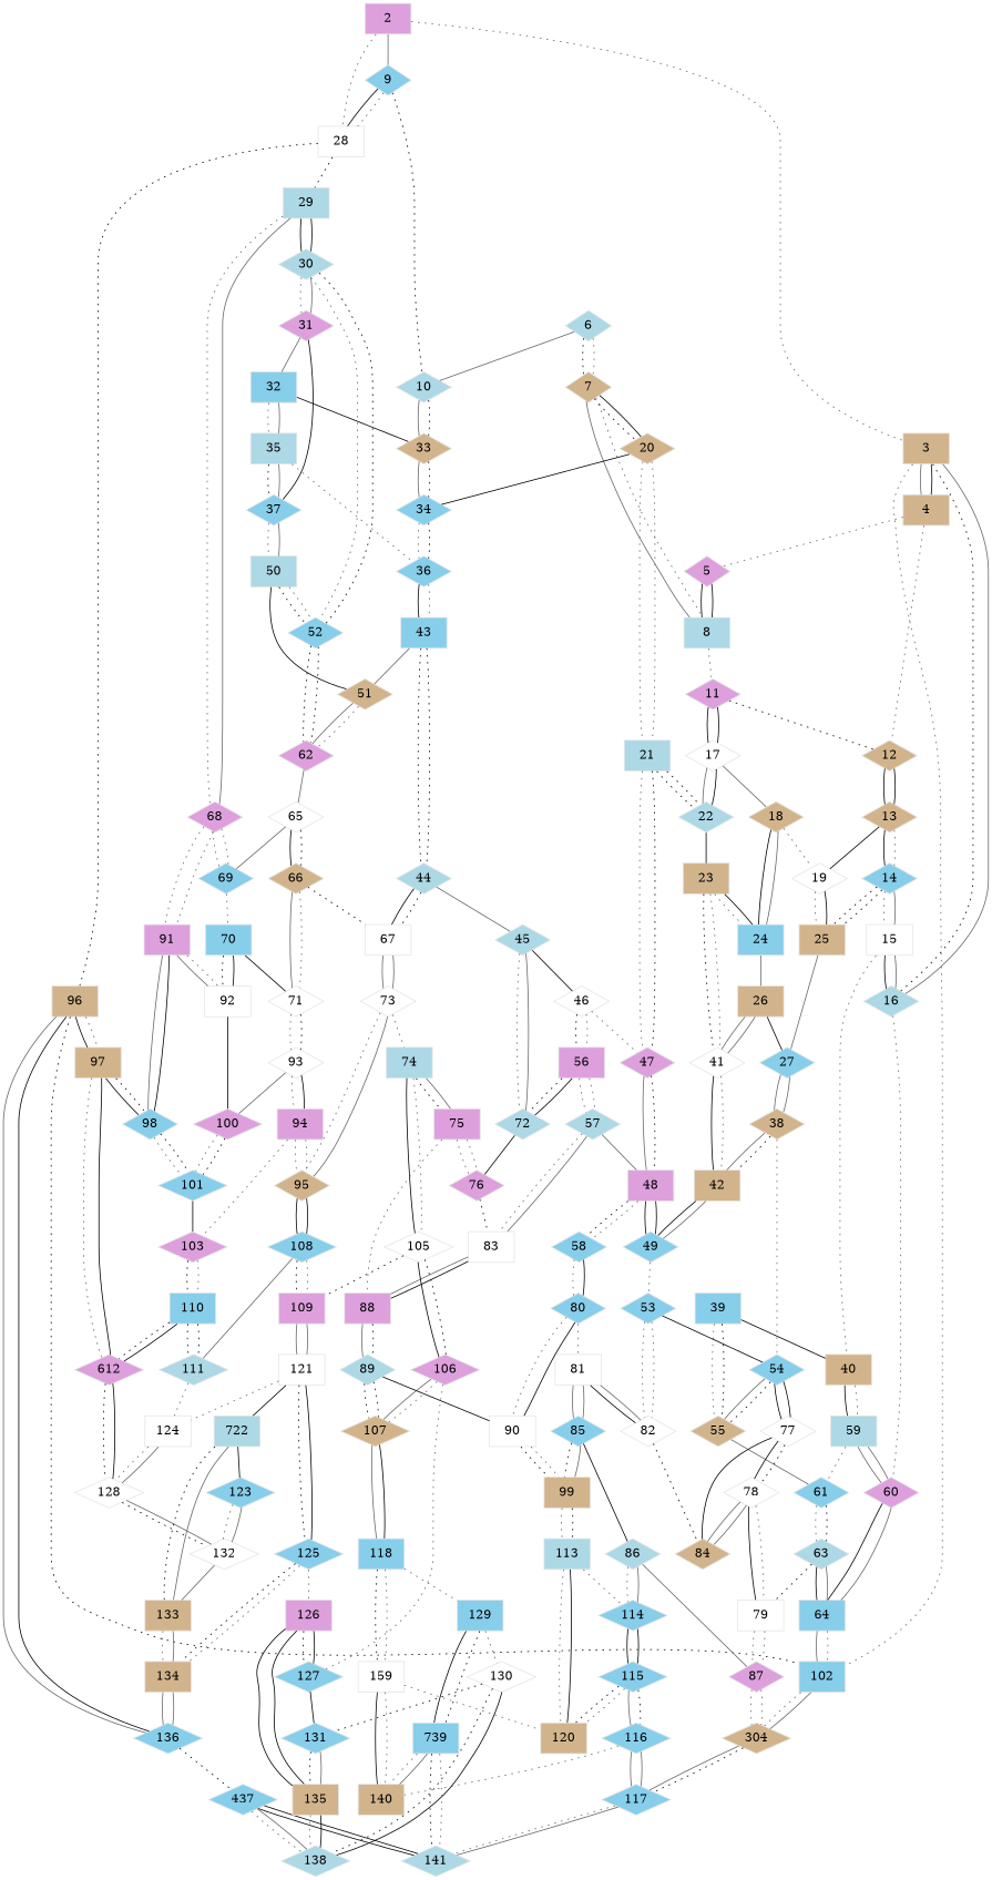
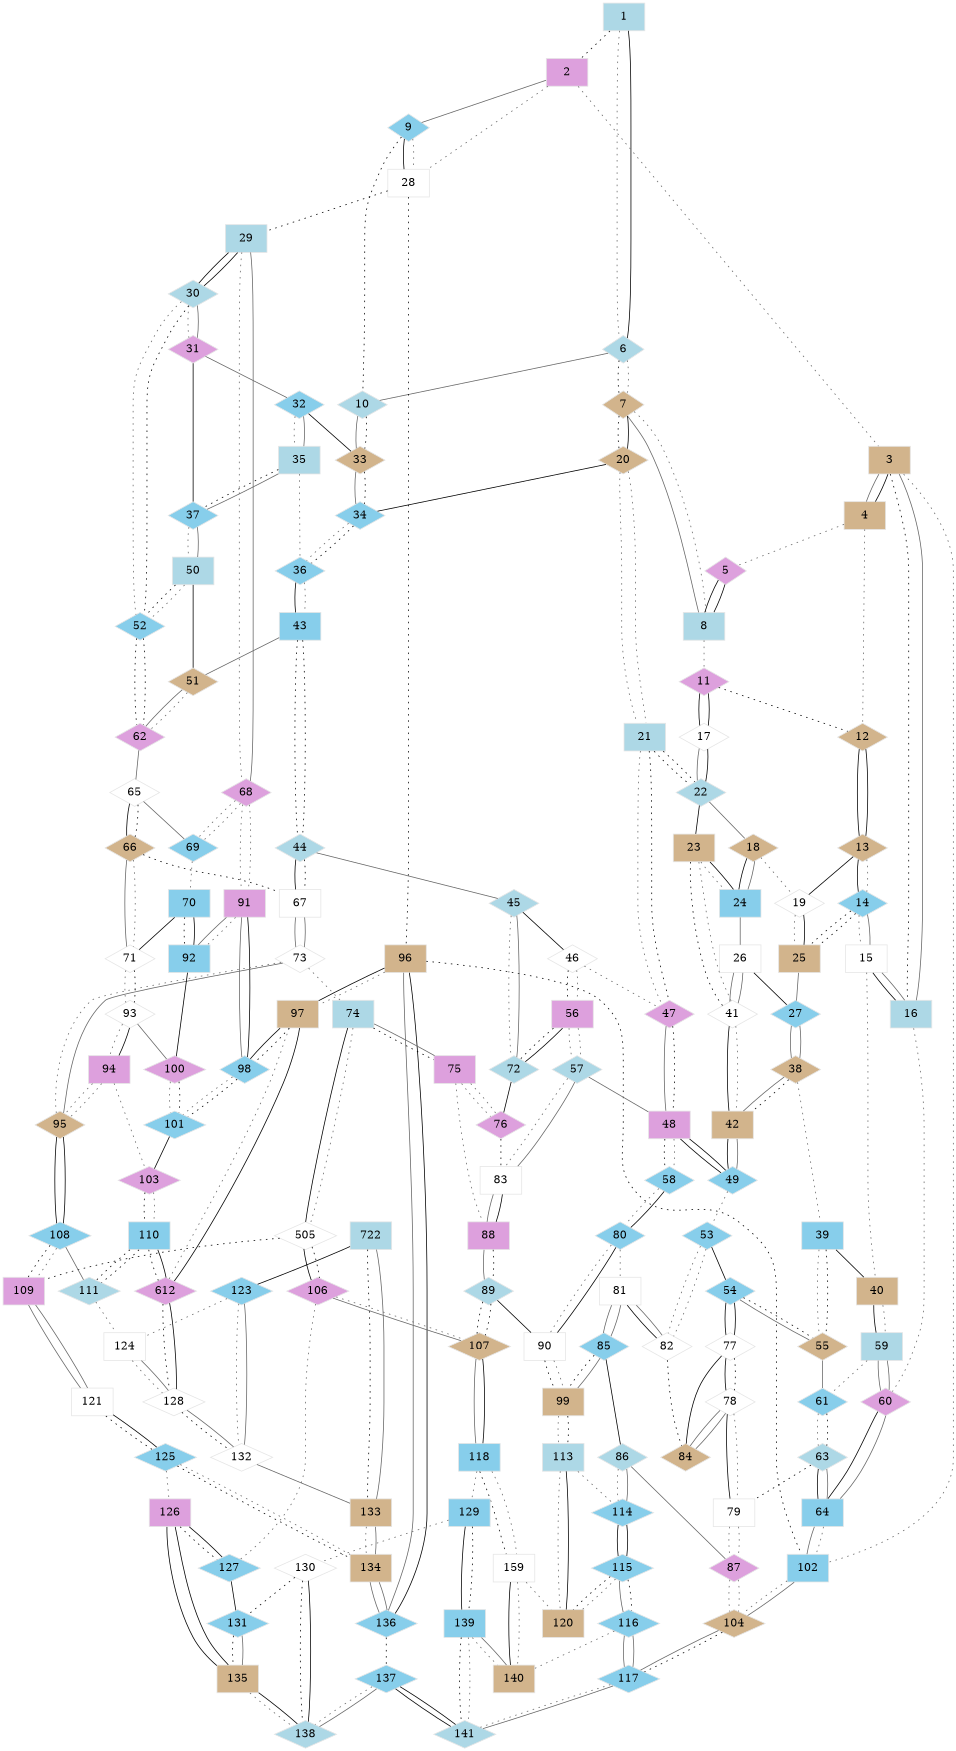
  graph {
    node [color=gray90 fillcolor=skyblue shape=diamond style=filled]
    edge [color=gray40 style=dotted]
+   1 [fillcolor=lightblue shape=box]
    2 [fillcolor=plum shape=box]
    6 [fillcolor=lightblue]
    3 [fillcolor=tan shape=box]
    9
    28 [fillcolor=white shape=box]
    7 [fillcolor=tan]
    10 [fillcolor=lightblue]
    4 [fillcolor=tan shape=box]
-   16 [fillcolor=lightblue]
+   16 [fillcolor=lightblue shape=box]
    102 [shape=box]
    29 [fillcolor=lightblue shape=box]
    96 [fillcolor=tan shape=box]
    5 [fillcolor=plum]
    12 [fillcolor=tan]
    60 [fillcolor=plum]
-   104 [fillcolor=tan label=304]
+   104 [fillcolor=tan]
    8 [fillcolor=lightblue shape=box]
    13 [fillcolor=tan]
    11 [fillcolor=plum]
    20 [fillcolor=tan]
    33 [fillcolor=tan]
    21 [fillcolor=lightblue shape=box]
    34
    17 [fillcolor=white]
    18 [fillcolor=tan]
    22 [fillcolor=lightblue]
    14
    19 [fillcolor=white]
    15 [fillcolor=white shape=box]
    25 [fillcolor=tan shape=box]
    40 [fillcolor=tan shape=box]
    27
    59 [fillcolor=lightblue shape=box]
    64 [shape=box]
    24 [shape=box]
    23 [fillcolor=tan shape=box]
-   26 [fillcolor=tan shape=box]
+   26 [fillcolor=white shape=box]
    47 [fillcolor=plum]
    36
    48 [fillcolor=plum shape=box]
    41 [fillcolor=white]
    42 [fillcolor=tan shape=box]
    38 [fillcolor=tan]
    39 [shape=box]
    30 [fillcolor=lightblue]
    68 [fillcolor=plum]
    97 [fillcolor=tan shape=box]
    136
    31 [fillcolor=plum]
    52
    69
    91 [fillcolor=plum shape=box]
-   32 [shape=box]
+   32
    37
    62 [fillcolor=plum]
    35 [fillcolor=lightblue shape=box]
    50 [fillcolor=lightblue shape=box]
    43 [shape=box]
    44 [fillcolor=lightblue]
    51 [fillcolor=tan]
    55 [fillcolor=tan]
    49
    61
    53
    45 [fillcolor=lightblue]
    67 [fillcolor=white shape=box]
    46 [fillcolor=white]
    72 [fillcolor=lightblue]
    73 [fillcolor=white]
    56 [fillcolor=plum shape=box]
    76 [fillcolor=plum]
    57 [fillcolor=lightblue]
    58
    80
    54
    82 [fillcolor=white]
    65 [fillcolor=white]
    77 [fillcolor=white]
    84 [fillcolor=tan]
    78 [fillcolor=white]
    63 [fillcolor=lightblue]
    83 [fillcolor=white shape=box]
    88 [fillcolor=plum shape=box]
    81 [fillcolor=white shape=box]
    90 [fillcolor=white shape=box]
    79 [fillcolor=white shape=box]
    66 [fillcolor=tan]
    87 [fillcolor=plum]
    71 [fillcolor=white]
    70 [shape=box]
    93 [fillcolor=white]
    74 [fillcolor=lightblue shape=box]
    95 [fillcolor=tan]
-   92 [fillcolor=white shape=box]
+   92 [shape=box]
    98
    100 [fillcolor=plum]
    94 [fillcolor=plum shape=box]
    75 [fillcolor=plum shape=box]
-   105 [fillcolor=white]
+   105 [fillcolor=white label=505]
    108
    106 [fillcolor=plum]
    109 [fillcolor=plum shape=box]
    89 [fillcolor=lightblue]
    85
    99 [fillcolor=tan shape=box]
    86 [fillcolor=lightblue]
    114
    113 [fillcolor=lightblue shape=box]
    115
    117
    107 [fillcolor=tan]
    118 [shape=box]
    101
    103 [fillcolor=plum]
    110 [shape=box]
    111 [fillcolor=lightblue]
    n118 [fillcolor=plum label=612]
-   137 [label=437]
+   137
    128 [fillcolor=white]
    120 [fillcolor=tan shape=box]
    141 [fillcolor=lightblue]
    127
    121 [fillcolor=white shape=box]
    131
    n126 [fillcolor=white label=159 shape=box]
    129 [shape=box]
    124 [fillcolor=white shape=box]
    n129 [fillcolor=lightblue label=722 shape=box]
    125
    132 [fillcolor=white]
    116
    140 [fillcolor=tan shape=box]
    130 [fillcolor=white]
-   139 [shape=box label=739]
+   139 [shape=box]
    123
    133 [fillcolor=tan shape=box]
    126 [fillcolor=plum shape=box]
    134 [fillcolor=tan shape=box]
    135 [fillcolor=tan shape=box]
    138 [fillcolor=lightblue]
+   1 -- 2 [color=black]
+   1 -- 6
+   1 -- 6 [color=black style=solid]
    2 -- 3
    2 -- 9 [style=solid]
    2 -- 28
    6 -- 7 [color=black]
    6 -- 7
    6 -- 10 [style=solid]
    3 -- 4 [style=solid]
    3 -- 4 [color=black style=solid]
    3 -- 16 [color=black]
    3 -- 16 [style=solid]
    3 -- 102
    9 -- 28 [color=black style=solid]
    9 -- 28
    9 -- 10 [color=black]
    28 -- 29 [color=black]
    28 -- 96 [color=black]
    7 -- 8 [style=solid]
    7 -- 8
    7 -- 20 [color=black]
    7 -- 20 [color=black style=solid]
    10 -- 33 [style=solid]
    10 -- 33 [color=black]
    4 -- 5
    4 -- 12
    16 -- 60
    102 -- 104
    102 -- 104 [style=solid]
    29 -- 30 [color=black style=solid]
    29 -- 30 [color=black style=solid]
    29 -- 68
    29 -- 68 [style=solid]
    96 -- 102 [color=black]
    96 -- 97 [color=black style=solid]
    96 -- 97
    96 -- 136 [style=solid]
    96 -- 136 [color=black style=solid]
    5 -- 8 [color=black style=solid]
    5 -- 8 [color=black style=solid]
    12 -- 13 [color=black style=solid]
    12 -- 13 [color=black style=solid]
    60 -- 64 [color=black style=solid]
    60 -- 64 [style=solid]
    104 -- 117 [style=solid]
    104 -- 117 [color=black]
    8 -- 11
    13 -- 14 [color=black style=solid]
    13 -- 14
    13 -- 19 [color=black style=solid]
    11 -- 12 [color=black]
    11 -- 17 [color=black style=solid]
    11 -- 17 [color=black style=solid]
    20 -- 21
    20 -- 21
    20 -- 34 [color=black style=solid]
    33 -- 34 [style=solid]
    33 -- 34 [color=black]
    21 -- 22 [color=black]
    21 -- 22 [color=black]
    21 -- 47
    21 -- 47 [color=black]
    34 -- 36
    34 -- 36 [color=black]
-   17 -- 18 [style=solid]
+   22 -- 18 [style=solid]
    17 -- 22 [style=solid]
    17 -- 22 [color=black style=solid]
    18 -- 19
    18 -- 24 [color=black style=solid]
    18 -- 24 [style=solid]
    22 -- 23 [color=black style=solid]
    14 -- 15
    14 -- 15 [style=solid]
    14 -- 25 [color=black]
    14 -- 25 [color=black]
    19 -- 25
    19 -- 25 [color=black style=solid]
    15 -- 16 [color=black style=solid]
    15 -- 16 [style=solid]
    15 -- 40
    25 -- 27 [style=solid]
    40 -- 59 [color=black style=solid]
    40 -- 59
    27 -- 38 [style=solid]
    27 -- 38 [style=solid]
    59 -- 60 [style=solid]
    59 -- 60 [style=solid]
    59 -- 61
    64 -- 102 [style=solid]
    64 -- 102
    24 -- 26 [style=solid]
    23 -- 24
    23 -- 24 [color=black style=solid]
    23 -- 41 [color=black]
    23 -- 41
    26 -- 27 [color=black style=solid]
    26 -- 41 [style=solid]
    26 -- 41 [style=solid]
    47 -- 48 [style=solid]
    47 -- 48 [color=black]
    36 -- 43 [color=black style=solid]
    36 -- 43
    48 -- 49 [color=black style=solid]
    48 -- 49 [color=black style=solid]
    48 -- 58 [color=black]
    48 -- 58
    41 -- 42 [color=black style=solid]
    41 -- 42
    42 -- 49 [color=black style=solid]
    42 -- 49 [style=solid]
    38 -- 42 [style=solid]
    38 -- 42 [color=black]
-   38 -- 54
+   38 -- 39
    39 -- 40 [color=black style=solid]
    39 -- 55
    39 -- 55 [color=black]
    30 -- 31
    30 -- 31 [style=solid]
    30 -- 52
    30 -- 52 [color=black]
    68 -- 69
    68 -- 69
    68 -- 91
    68 -- 91
    97 -- 98 [color=black style=solid]
    97 -- 98 [color=black]
    97 -- n118
    97 -- n118 [color=black style=solid]
    136 -- 137 [color=black]
    31 -- 32 [style=solid]
    31 -- 37 [color=black style=solid]
    52 -- 62 [color=black]
    52 -- 62 [color=black]
    69 -- 70
    91 -- 92 [style=solid]
    91 -- 92
    91 -- 98 [style=solid]
    91 -- 98 [color=black style=solid]
    32 -- 33 [color=black style=solid]
    32 -- 35
    32 -- 35 [style=solid]
    37 -- 50
    37 -- 50 [style=solid]
    62 -- 65 [style=solid]
    35 -- 36
    35 -- 37 [color=black]
    35 -- 37 [style=solid]
    50 -- 52 [color=black]
    50 -- 52
    50 -- 51 [color=black style=solid]
    43 -- 44 [color=black]
    43 -- 44 [color=black]
    43 -- 51 [style=solid]
    44 -- 45 [style=solid]
    44 -- 67 [color=black style=solid]
    44 -- 67 [color=black]
    51 -- 62 [style=solid]
    51 -- 62
    55 -- 61 [style=solid]
    49 -- 53
    61 -- 63
    61 -- 63 [color=black]
    53 -- 54 [color=black style=solid]
    53 -- 82
    53 -- 82
    45 -- 46 [color=black style=solid]
    45 -- 72
    45 -- 72 [style=solid]
    67 -- 73 [style=solid]
    67 -- 73 [style=solid]
    46 -- 47
    46 -- 56 [color=black]
    46 -- 56
    72 -- 76 [color=black style=solid]
    73 -- 74
    73 -- 95
    73 -- 95 [style=solid]
    56 -- 72 [color=black]
    56 -- 72 [color=black style=solid]
    56 -- 57
    56 -- 57
    76 -- 83 [color=black]
    57 -- 48 [style=solid]
    57 -- 83
    57 -- 83 [style=solid]
    58 -- 80
    58 -- 80 [color=black style=solid]
    80 -- 81
    80 -- 90
    80 -- 90 [color=black style=solid]
    54 -- 55 [style=solid]
    54 -- 55 [color=black]
    54 -- 77 [color=black style=solid]
    54 -- 77 [color=black style=solid]
    82 -- 84 [color=black]
    65 -- 69 [style=solid]
    65 -- 66 [color=black style=solid]
    65 -- 66 [color=black]
    77 -- 84 [color=black style=solid]
    77 -- 78 [color=black style=solid]
    77 -- 78 [color=black]
    78 -- 84 [style=solid]
    78 -- 84 [style=solid]
    78 -- 79 [color=black style=solid]
    78 -- 79
    63 -- 64 [color=black style=solid]
    63 -- 64 [style=solid]
    63 -- 79 [color=black]
    83 -- 88 [style=solid]
    83 -- 88 [color=black style=solid]
    88 -- 89 [style=solid]
    88 -- 89 [color=black]
    81 -- 82 [color=black style=solid]
    81 -- 82 [style=solid]
    81 -- 85 [style=solid]
    81 -- 85 [style=solid]
    90 -- 99 [color=black]
    90 -- 99
    79 -- 87
    79 -- 87
    66 -- 67 [color=black]
    66 -- 71 [style=solid]
    66 -- 71
    87 -- 104
    87 -- 104
    71 -- 93
    71 -- 93 [color=black]
    70 -- 71 [color=black style=solid]
    70 -- 92 [color=black]
    70 -- 92 [color=black style=solid]
    93 -- 100 [style=solid]
    93 -- 94
    93 -- 94 [color=black style=solid]
    74 -- 75 [color=black]
    74 -- 75 [style=solid]
    74 -- 105 [color=black style=solid]
    74 -- 105
    95 -- 108 [color=black style=solid]
    95 -- 108 [color=black style=solid]
    92 -- 100 [color=black style=solid]
    98 -- 101
    98 -- 101 [color=black]
    100 -- 101
    100 -- 101 [color=black]
    94 -- 95
    94 -- 95
    94 -- 103
    75 -- 76
    75 -- 76
    75 -- 88
    105 -- 106 [color=black style=solid]
    105 -- 106 [color=black]
    105 -- 109 [color=black]
    108 -- 109 [color=black]
    108 -- 109
    108 -- 111 [style=solid]
    106 -- 107 [style=solid]
    106 -- 107
    106 -- 127
    109 -- 121 [style=solid]
    109 -- 121 [style=solid]
    89 -- 90 [color=black style=solid]
    89 -- 107 [color=black]
    89 -- 107 [color=black]
    85 -- 99 [color=black]
    85 -- 99 [style=solid]
    85 -- 86 [color=black style=solid]
    99 -- 113
    99 -- 113 [color=black]
    86 -- 87 [style=solid]
    86 -- 114
    86 -- 114 [style=solid]
    114 -- 115 [color=black style=solid]
    114 -- 115 [color=black style=solid]
    113 -- 114
    113 -- 120
    113 -- 120 [color=black style=solid]
    115 -- 120 [color=black]
    115 -- 120
    115 -- 116 [style=solid]
    115 -- 116 [color=black]
    117 -- 141
    117 -- 141 [style=solid]
    107 -- 118 [style=solid]
    107 -- 118 [color=black style=solid]
    118 -- n126 [color=black]
    118 -- n126
    118 -- 129
    101 -- 103 [color=black style=solid]
    103 -- 110 [color=black]
    103 -- 110
    110 -- 111 [color=black]
    110 -- 111 [color=black]
    110 -- n118 [color=black]
    110 -- n118 [color=black style=solid]
    111 -- 124
    n118 -- 128 [color=black]
    n118 -- 128 [color=black style=solid]
    137 -- 141 [color=black style=solid]
    137 -- 141 [color=black style=solid]
    137 -- 138
    137 -- 138 [style=solid]
    128 -- 132 [color=black]
    128 -- 132 [style=solid]
    127 -- 131 [color=black style=solid]
-   121 -- n129 [color=black style=solid]
    121 -- 125 [color=black]
    121 -- 125 [color=black style=solid]
    131 -- 135 [color=black]
    131 -- 135 [style=solid]
    n126 -- 120
    n126 -- 140 [color=black style=solid]
    n126 -- 140
    129 -- 130
    129 -- 139 [color=black style=solid]
    129 -- 139 [color=black]
    124 -- 128
    124 -- 128 [style=solid]
    n129 -- 123 [color=black style=solid]
    n129 -- 133 [color=black]
    n129 -- 133 [style=solid]
    125 -- 126
    125 -- 134 [color=black]
    125 -- 134
    132 -- 133 [style=solid]
    116 -- 117 [style=solid]
    116 -- 117 [style=solid]
    116 -- 140
    130 -- 131 [color=black]
    130 -- 138 [color=black]
    130 -- 138 [color=black style=solid]
    139 -- 141 [color=black]
    139 -- 141
    139 -- 140
    139 -- 140 [style=solid]
-   121 -- 124
+   123 -- 124
    123 -- 132
    123 -- 132 [style=solid]
    133 -- 134
    133 -- 134 [style=solid]
    126 -- 127 [color=black]
    126 -- 127 [color=black style=solid]
    126 -- 135 [color=black style=solid]
    126 -- 135 [color=black style=solid]
    134 -- 136 [style=solid]
    134 -- 136 [style=solid]
    135 -- 138
    135 -- 138 [color=black style=solid]
  }
